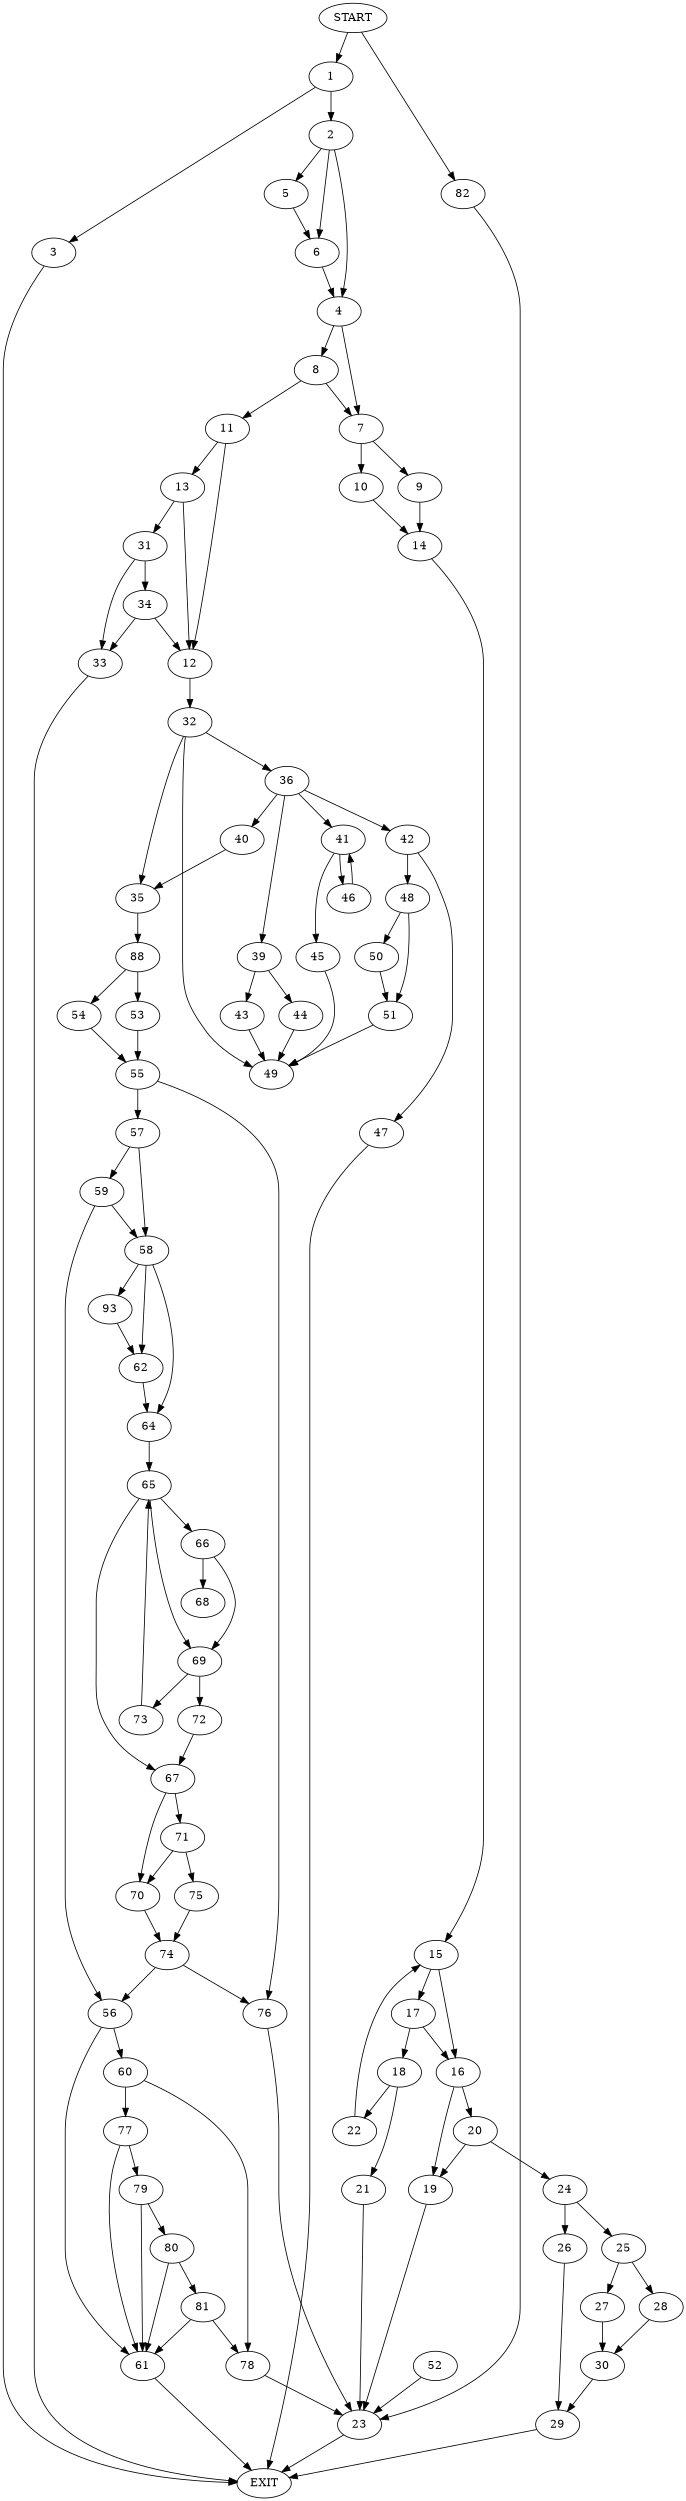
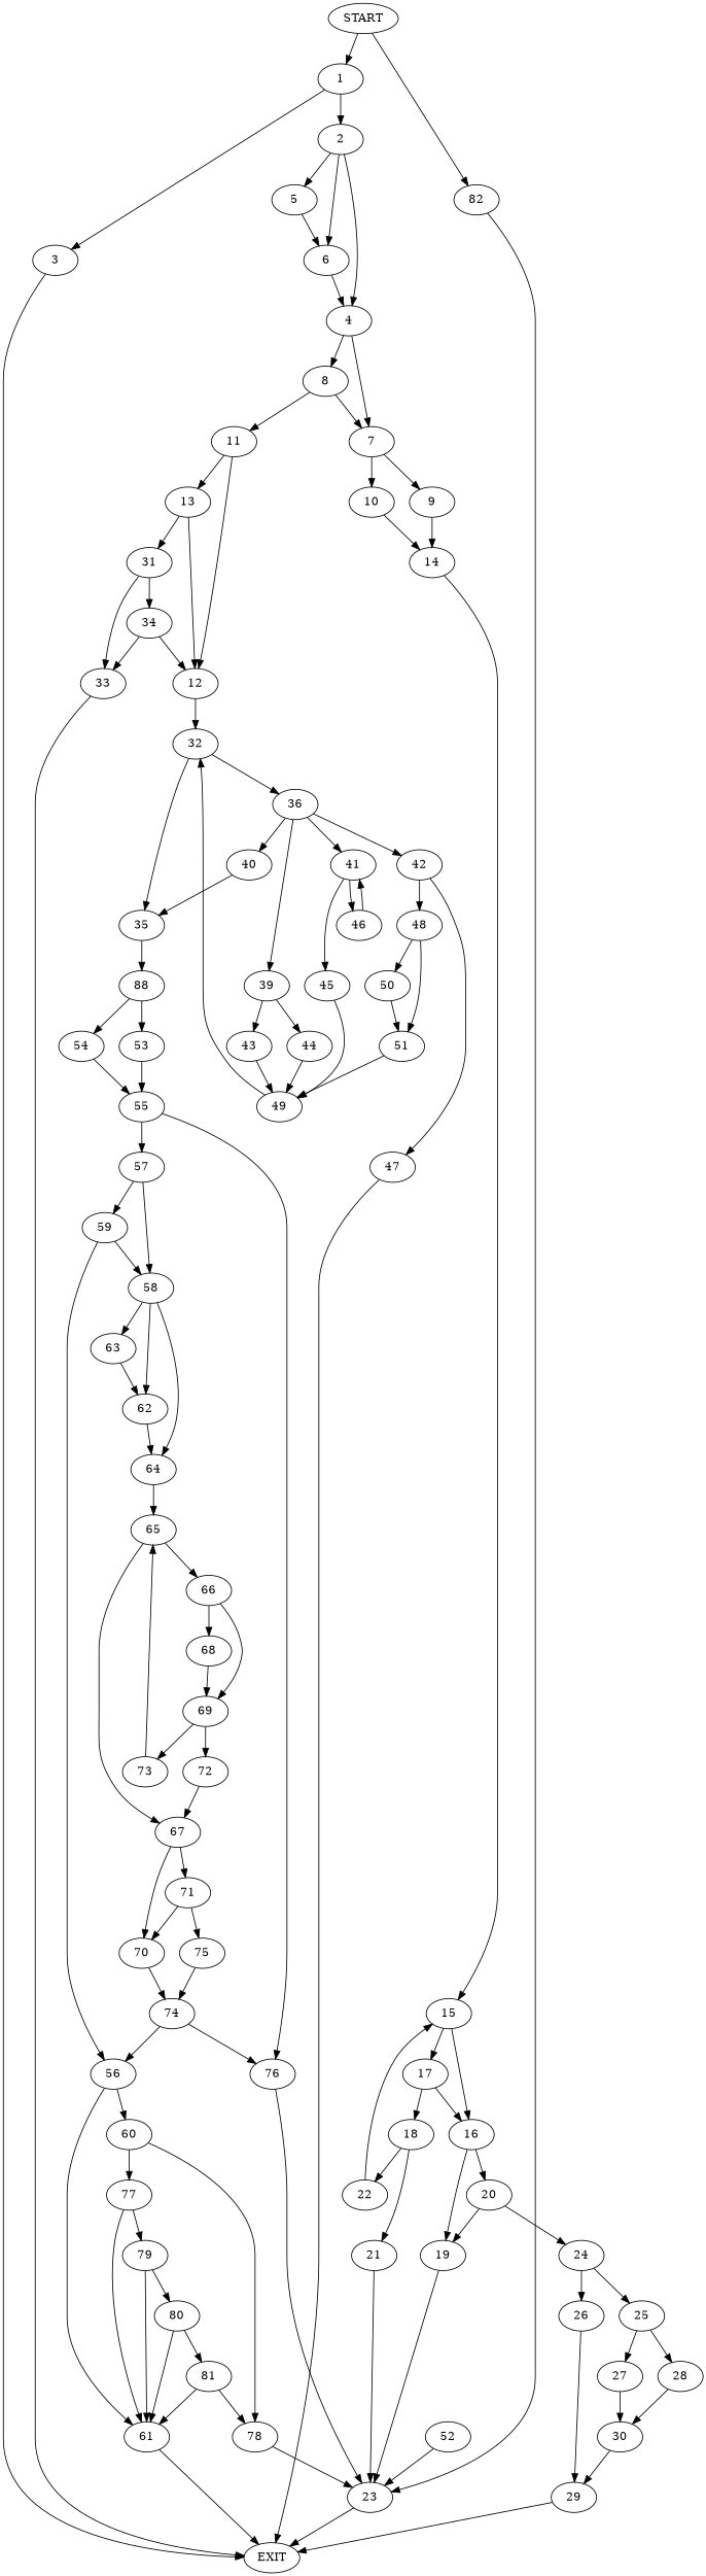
  digraph {
    n1 [label=START]
    1
    82
    2
    3
    23
    n7 [label=EXIT]
    4
    5
    6
    7
    8
    9
    10
    11
    14
    12
    13
    15
    32
    31
    35
    36
    33
    34
    16
    17
    19
    20
    18
    24
    21
    22
    25
    26
    27
    28
    29
    30
    n40 [label=88]
    39
    40
    41
    42
    53
    54
    43
    44
    45
    46
    47
    48
    52
    55
    49
    50
    51
    57
    76
    56
    60
    61
    58
    59
    77
    78
    62
-   63 [label=93]
+   63
    64
    65
    79
    66
    67
    68
    69
    70
    71
    72
    73
    74
    75
    80
    81
    n1 -> 1
    n1 -> 82
    1 -> 2
    1 -> 3
    82 -> 23
    2 -> 4
    2 -> 5
    2 -> 6
    3 -> n7
    23 -> n7
    4 -> 7
    4 -> 8
    5 -> 6
    6 -> 4
    7 -> 9
    7 -> 10
    8 -> 7
    8 -> 11
    9 -> 14
    10 -> 14
    11 -> 12
    11 -> 13
    14 -> 15
    12 -> 32
    13 -> 12
    13 -> 31
    15 -> 16
    15 -> 17
    32 -> 35
    32 -> 36
    31 -> 33
    31 -> 34
    35 -> n40
    36 -> 39
    36 -> 40
    36 -> 41
    36 -> 42
    33 -> n7
    34 -> 12
    34 -> 33
    16 -> 19
    16 -> 20
    17 -> 16
    17 -> 18
    19 -> 23
    20 -> 19
    20 -> 24
    18 -> 21
    18 -> 22
    24 -> 25
    24 -> 26
    21 -> 23
    22 -> 15
    25 -> 27
    25 -> 28
    26 -> 29
    27 -> 30
    28 -> 30
    29 -> n7
    30 -> 29
    n40 -> 53
    n40 -> 54
    39 -> 43
    39 -> 44
    40 -> 35
    41 -> 45
    41 -> 46
    42 -> 47
    42 -> 48
    53 -> 55
    54 -> 55
    43 -> 49
    44 -> 49
    45 -> 49
    46 -> 41
    47 -> n7
    48 -> 50
    48 -> 51
    52 -> 23
    55 -> 57
    55 -> 76
-   32 -> 49
+   49 -> 32
    50 -> 51
    51 -> 49
    57 -> 58
    57 -> 59
    76 -> 23
    56 -> 60
    56 -> 61
    60 -> 77
    60 -> 78
    61 -> n7
    58 -> 62
    58 -> 63
    58 -> 64
    59 -> 56
    59 -> 58
    77 -> 61
    77 -> 79
    78 -> 23
    62 -> 64
    63 -> 62
    64 -> 65
    65 -> 66
    65 -> 67
    79 -> 61
    79 -> 80
    66 -> 68
    66 -> 69
    67 -> 70
    67 -> 71
-   65 -> 69
+   68 -> 69
    69 -> 72
    69 -> 73
    70 -> 74
    71 -> 70
    71 -> 75
    72 -> 67
    73 -> 65
    74 -> 76
    74 -> 56
    75 -> 74
    80 -> 61
    80 -> 81
    81 -> 61
    81 -> 78
  }
